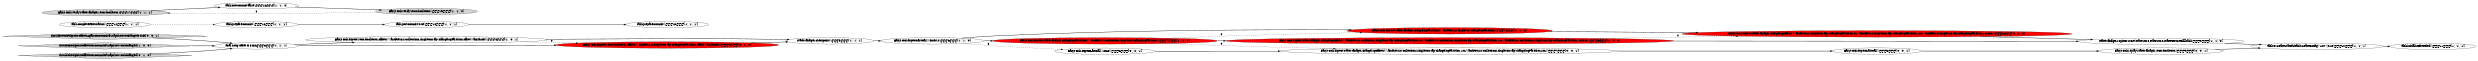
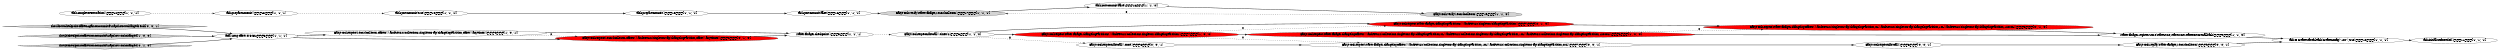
  digraph {
    rankdir=LR
    node [fillcolor=white shape=ellipse style=filled]
    edge [style=bold]
    n1 [label="stateManager.registerStore(stateStore,stateStore.stateRestoreCallback)@@@9@@@['1', '1', '0']"]
    n2 [label="task = createStatefulTask(createConfig(\"100\"),true)@@@10@@@['1', '1', '1']"]
    n3 [label="task.initializeIfNeeded()@@@11@@@['1', '1', '1']"]
    n4 [fillcolor=red label="EasyMock.expect(stateManager.changelogOffsets()).andReturn(singletonMap(changelogPartition,0L)).andReturn(singletonMap(changelogPartition,10L)).andReturn(singletonMap(changelogPartition,12000L))@@@8@@@['0', '1', '0']"]
    n5 [label="task.completeRestoration()@@@12@@@['1', '1', '1']"]
    n6 [label="task.prepareCommit()@@@13@@@['1', '1', '1']"]
    n7 [label="EasyMock.expectLastCall().times(2)@@@6@@@['1', '1', '0']"]
    n8 [fillcolor=red label="EasyMock.expect(stateManager.changelogPartitions()).andReturn(Collections.singleton(changelogPartition))@@@7@@@['1', '0', '0']"]
    n9 [fillcolor=red label="EasyMock.expect(stateManager.changelogPartitions()).andReturn(singleton(changelogPartition))@@@7@@@['0', '1', '0']"]
    n10 [label="EasyMock.expectLastCall().once()@@@6@@@['0', '0', '1']"]
    n11 [label="EasyMock.expect(stateManager.changelogOffsets()).andReturn(Collections.singletonMap(changelogPartition,10L)).andReturn(Collections.singletonMap(changelogPartition,20L))@@@7@@@['0', '0', '1']"]
    n12 [fillcolor=red label="EasyMock.expect(stateManager.changelogOffsets()).andReturn(Collections.singletonMap(changelogPartition,0L)).andReturn(Collections.singletonMap(changelogPartition,10L)).andReturn(Collections.singletonMap(changelogPartition,12000L))@@@8@@@['1', '0', '0']"]
    n13 [label="EasyMock.expect(recordCollector.offsets()).andReturn(Collections.singletonMap(changelogPartition,offset)).anyTimes()@@@4@@@['1', '0', '1']"]
    n14 [fillcolor=red label="EasyMock.expect(recordCollector.offsets()).andReturn(singletonMap(changelogPartition,offset)).anyTimes()@@@4@@@['0', '1', '0']"]
    n15 [label="stateManager.checkpoint()@@@5@@@['1', '1', '1']"]
    n16 [fillcolor=lightgray label="EasyMock.verify(stateManager,recordCollector)@@@17@@@['1', '1', '1']"]
    n17 [label="task.postCommit(false)@@@18@@@['1', '1', '0']"]
    n18 [fillcolor=lightgray label="EasyMock.verify(recordCollector)@@@19@@@['1', '1', '0']"]
    n19 [label="task.postCommit(true)@@@14@@@['1', '1', '1']"]
    n20 [fillcolor=lightgray label="shouldNotCheckpointOffsetsAgainOnCommitIfSnapshotNotChangedMuch['0', '0', '1']" shape=diamond]
    n21 [label="final Long offset = 543L@@@3@@@['1', '1', '1']"]
    n22 [label="task.prepareCommit()@@@15@@@['1', '1', '1']"]
    n23 [label="EasyMock.expectLastCall()@@@8@@@['0', '0', '1']"]
    n24 [label="EasyMock.replay(stateManager,recordCollector)@@@9@@@['0', '0', '1']"]
    n25 [fillcolor=lightgray label="shouldCheckpointOffsetsOnCommitIfSnapshotMuchChanged['1', '0', '0']" shape=diamond]
+   n26 [label="task.postCommit(false)@@@16@@@['1', '1', '1']"]
    n27 [fillcolor=lightgray label="shouldCheckpointOffsetsOnCommitIfSnapshotMuchChanged['0', '1', '0']" shape=diamond]
    n1 -> n2
    n2 -> n3
    n4 -> n1
    n5 -> n6 [style=dashed]
-   n6 -> n19
+   n6 -> n19 [style=dashed]
    n7 -> n8
    n7 -> n9
    n7 -> n10 [label=8 style=dashed]
    n8 -> n9 [label=0 style=dashed]
    n8 -> n11 [label=0 style=dashed]
    n8 -> n12
    n9 -> n4
    n10 -> n11
    n11 -> n23
    n12 -> n1
    n12 -> n4 [label=0 style=dashed]
    n13 -> n14 [label=0 style=dashed]
    n13 -> n15
    n14 -> n15
-   n15 -> n7
+   n15 -> n7 [style=dashed]
    n16 -> n17
    n17 -> n18
    n18 -> n16 [label=0 style=dashed]
    n19 -> n22
    n20 -> n21
    n21 -> n13
    n21 -> n14
+   n22 -> n26
    n23 -> n24
    n24 -> n2
    n25 -> n21
+   n26 -> n16
    n27 -> n21
  }
